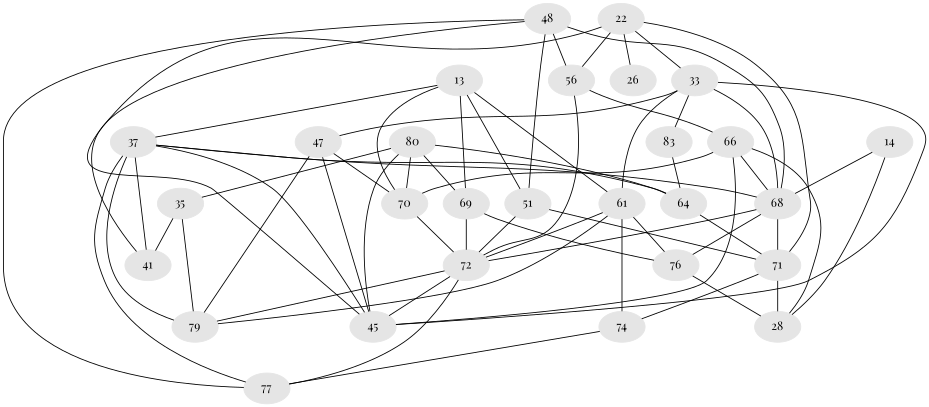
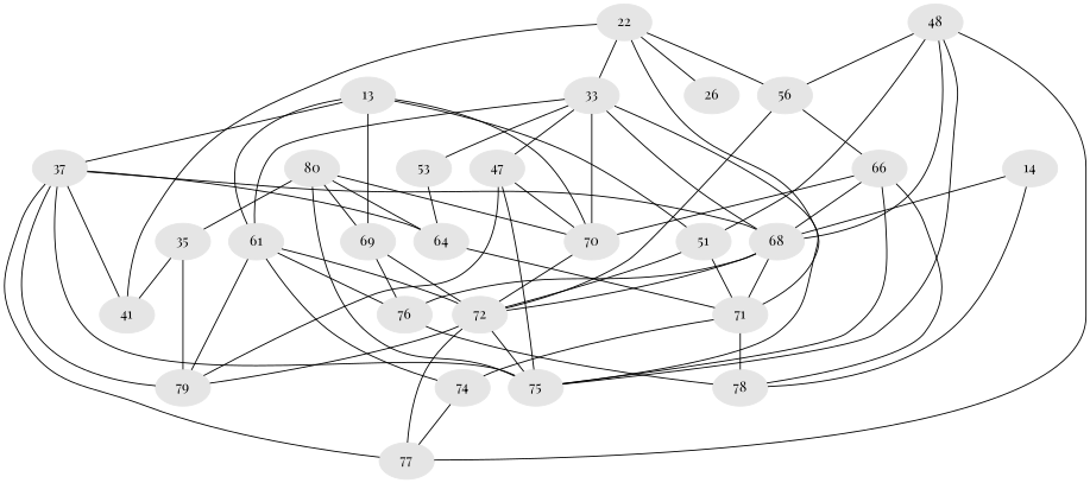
  graph {
    fontname="Playfair Display"
    node [color=gray90 fontname="Playfair Display" style=filled]
    edge [fontname="Playfair Display"]
    13 [super="+8"]
    37 [super="+23+20+5"]
    51 [super="+12+42"]
    61 [super="+46+59+60"]
    69 [super="+49"]
    70 [super="+43+62"]
    68 [super="+28+57"]
    41 [super="+27"]
    64 [super="+6"]
-   75 [super="+45+65" label=45]
+   75 [super="+45+65"]
    79 [super="+54+58"]
    77 [super="+18"]
    71 [super="+1"]
    72 [super="+31+50"]
    74
    76 [super="+73"]
    14
-   78 [super="+21" label=28]
+   78 [super="+21"]
    22
    26
    33 [super="+9+11+17"]
    56 [super="+25"]
    47 [super="+32"]
-   53 [label=83]
+   53
    66 [super="+3+63"]
    n26 [label=80]
    35
    48 [super="+7+16+44"]
    13 -- 37
    13 -- 51 [weight=2]
    13 -- 61
    13 -- 69 [weight=3]
    13 -- 70
    37 -- 68
    37 -- 41 [weight=2]
    37 -- 64
    37 -- 75
    37 -- 79 [weight=2]
    37 -- 77 [weight=2]
    51 -- 71
    51 -- 72 [weight=2]
    61 -- 79 [weight=2]
    61 -- 72 [weight=2]
    61 -- 74
    61 -- 76
    69 -- 72
    69 -- 76
    70 -- 72
    68 -- 71
    68 -- 72
    68 -- 76
    64 -- 71
    71 -- 74
    71 -- 78 [weight=2]
    72 -- 75 [weight=2]
    72 -- 79
    72 -- 77 [weight=2]
    74 -- 77
    76 -- 78
    14 -- 68
    14 -- 78
    22 -- 41 [weight=2]
    22 -- 71
    22 -- 26
    22 -- 33
    22 -- 56
    33 -- 61
+   33 -- 70 [weight=2]
    33 -- 68 [weight=2]
    33 -- 75
    33 -- 47 [weight=2]
    33 -- 53
    56 -- 72
    56 -- 66
    47 -- 70 [weight=2]
    47 -- 75 [weight=2]
    47 -- 79
    53 -- 64
    66 -- 70
    66 -- 68
    66 -- 75 [weight=2]
    66 -- 78
    n26 -- 69
    n26 -- 70
    n26 -- 64 [weight=2]
    n26 -- 75
    n26 -- 35
    35 -- 41
    35 -- 79 [weight=3]
    48 -- 51
    48 -- 68 [weight=2]
    48 -- 75
    48 -- 77
    48 -- 56
  }
